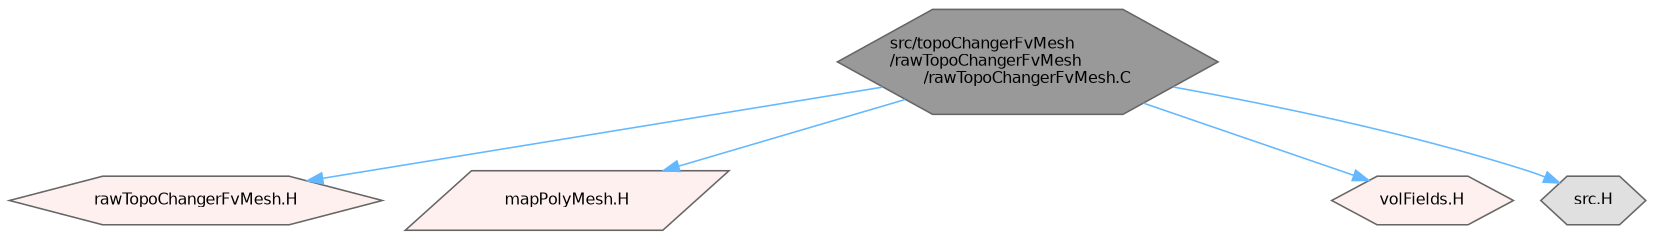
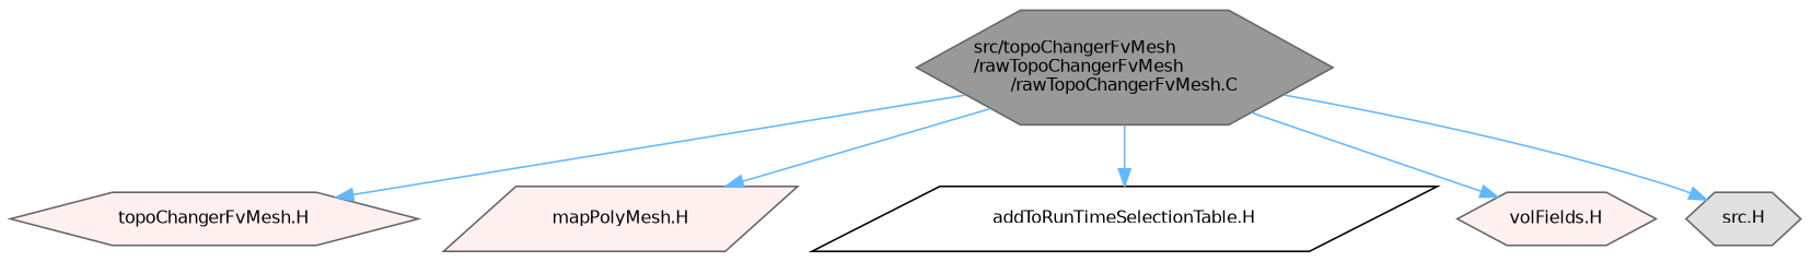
  digraph {
    node [color=gray40 fillcolor="#FFF0F0" fontname=Helvetica fontsize=10 shape=hexagon style=filled]
    edge [color=steelblue1 fontname=Helvetica fontsize=10 labelfontname=Helvetica labelfontsize=10 style=solid]
    n1 [fillcolor=grey60 fontcolor=black height=0.2 label="src/topoChangerFvMesh\l/rawTopoChangerFvMesh\l/rawTopoChangerFvMesh.C" width=0.4]
-   n2 [height=0.2 label="rawTopoChangerFvMesh.H" width=0.4]
+   n2 [height=0.2 label="topoChangerFvMesh.H" width=0.4]
    n3 [height=0.2 label="mapPolyMesh.H" shape=parallelogram width=0.4]
+   n4 [color=black fillcolor=white height=0.2 label="addToRunTimeSelectionTable.H" shape=parallelogram width=0.4]
    n5 [height=0.2 label="volFields.H" width=0.4]
    n6 [fillcolor="#E0E0E0" height=0.2 label="src.H" width=0.4]
    n1 -> n2
    n1 -> n3
+   n1 -> n4
    n1 -> n5
    n1 -> n6
  }
